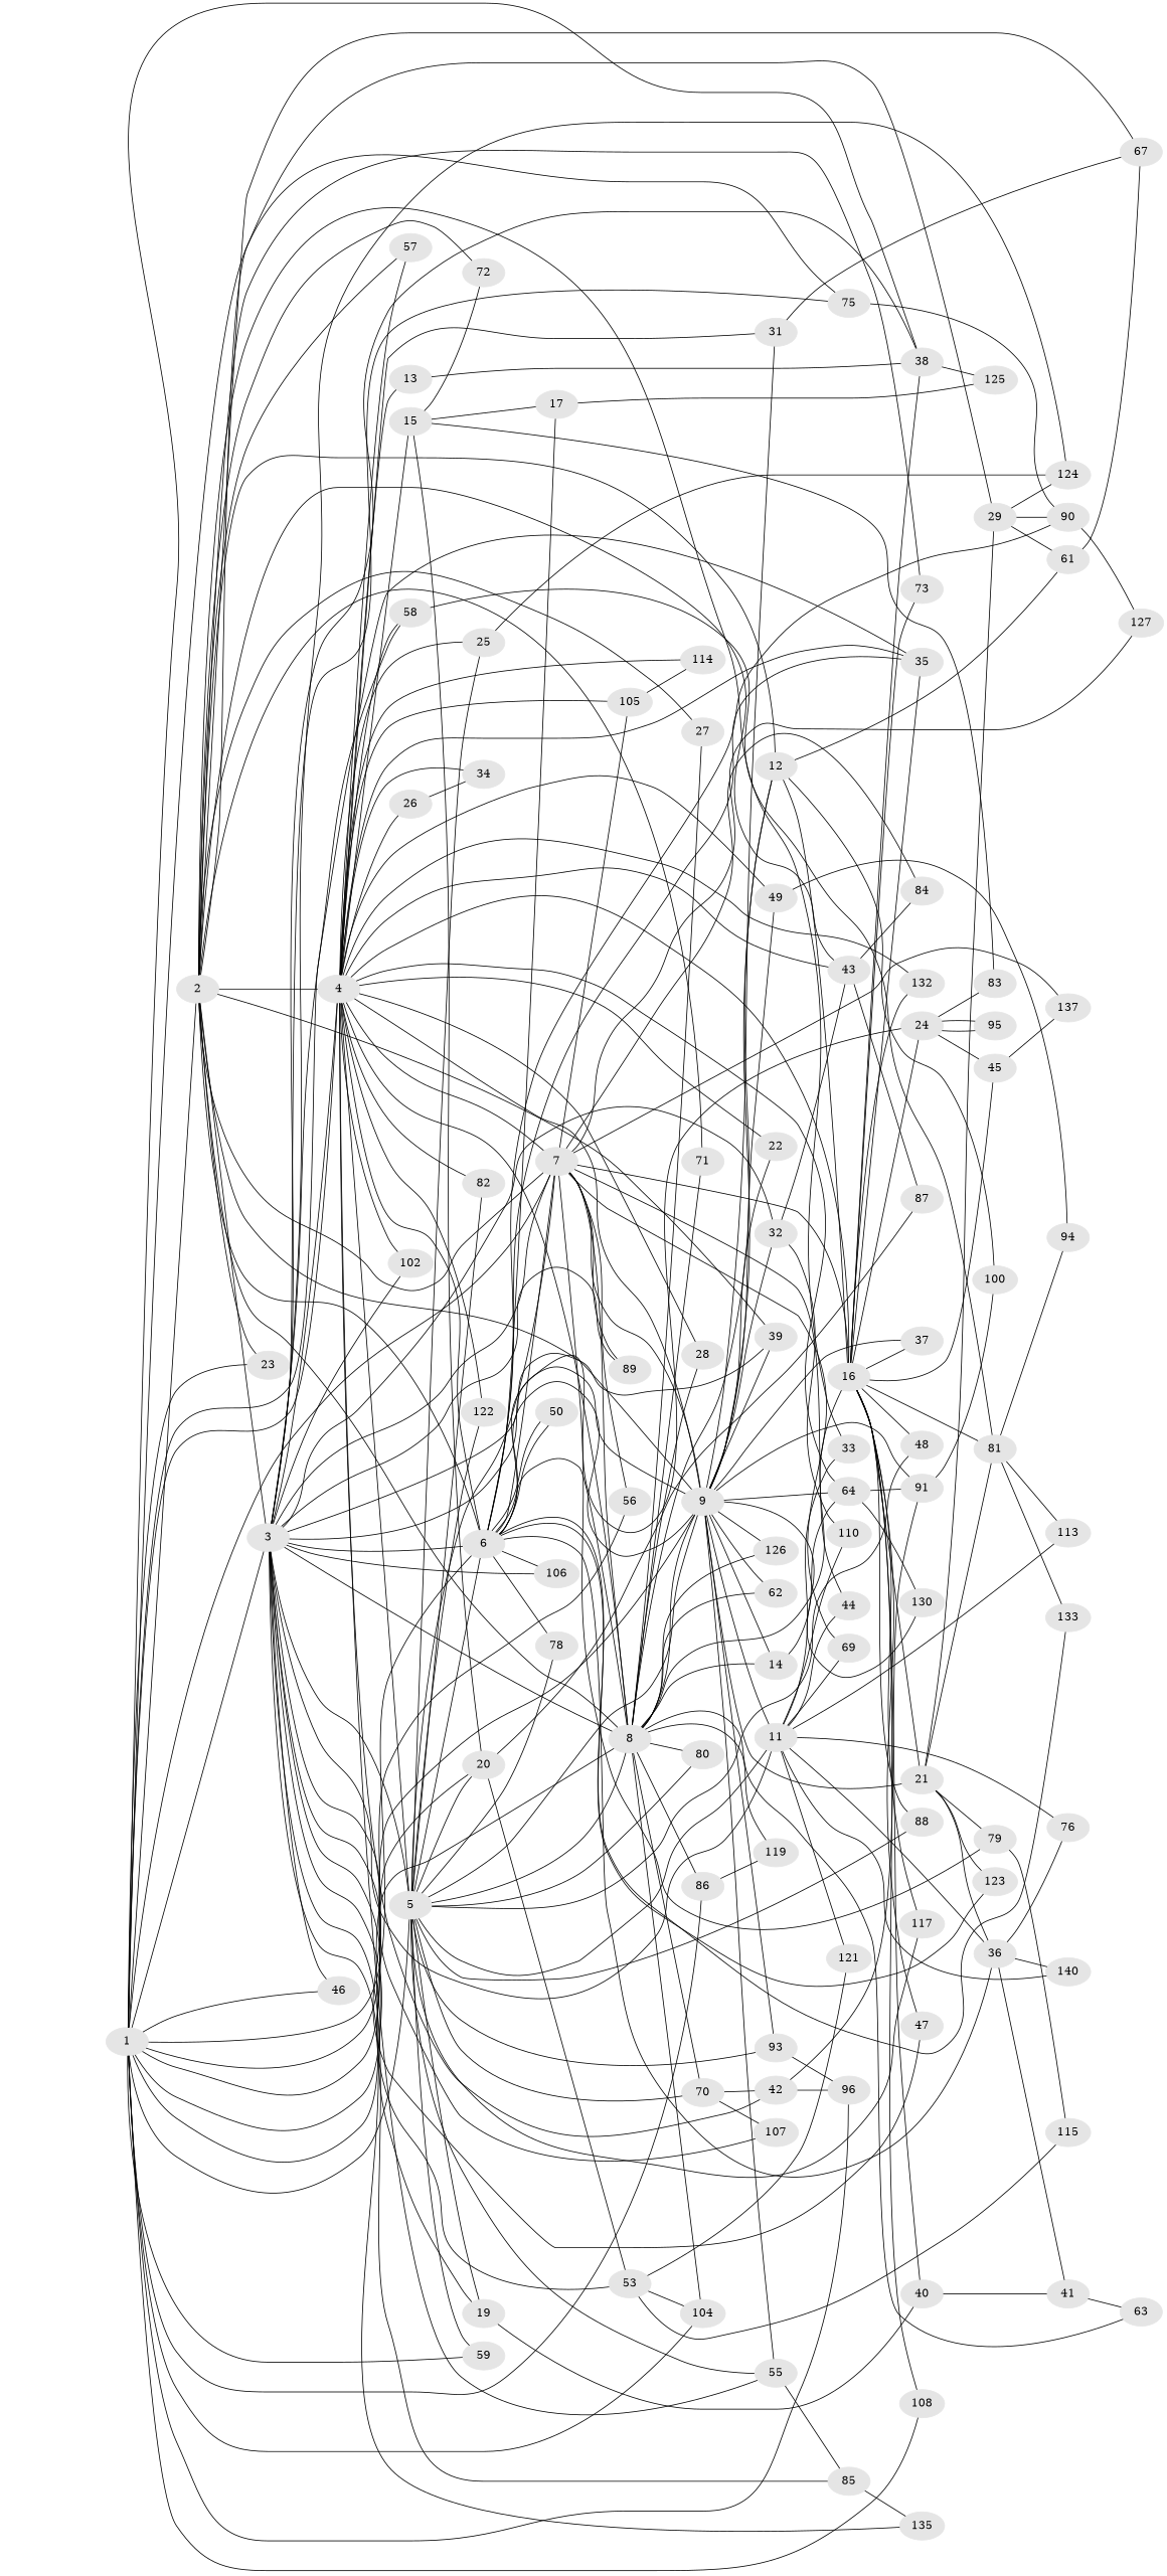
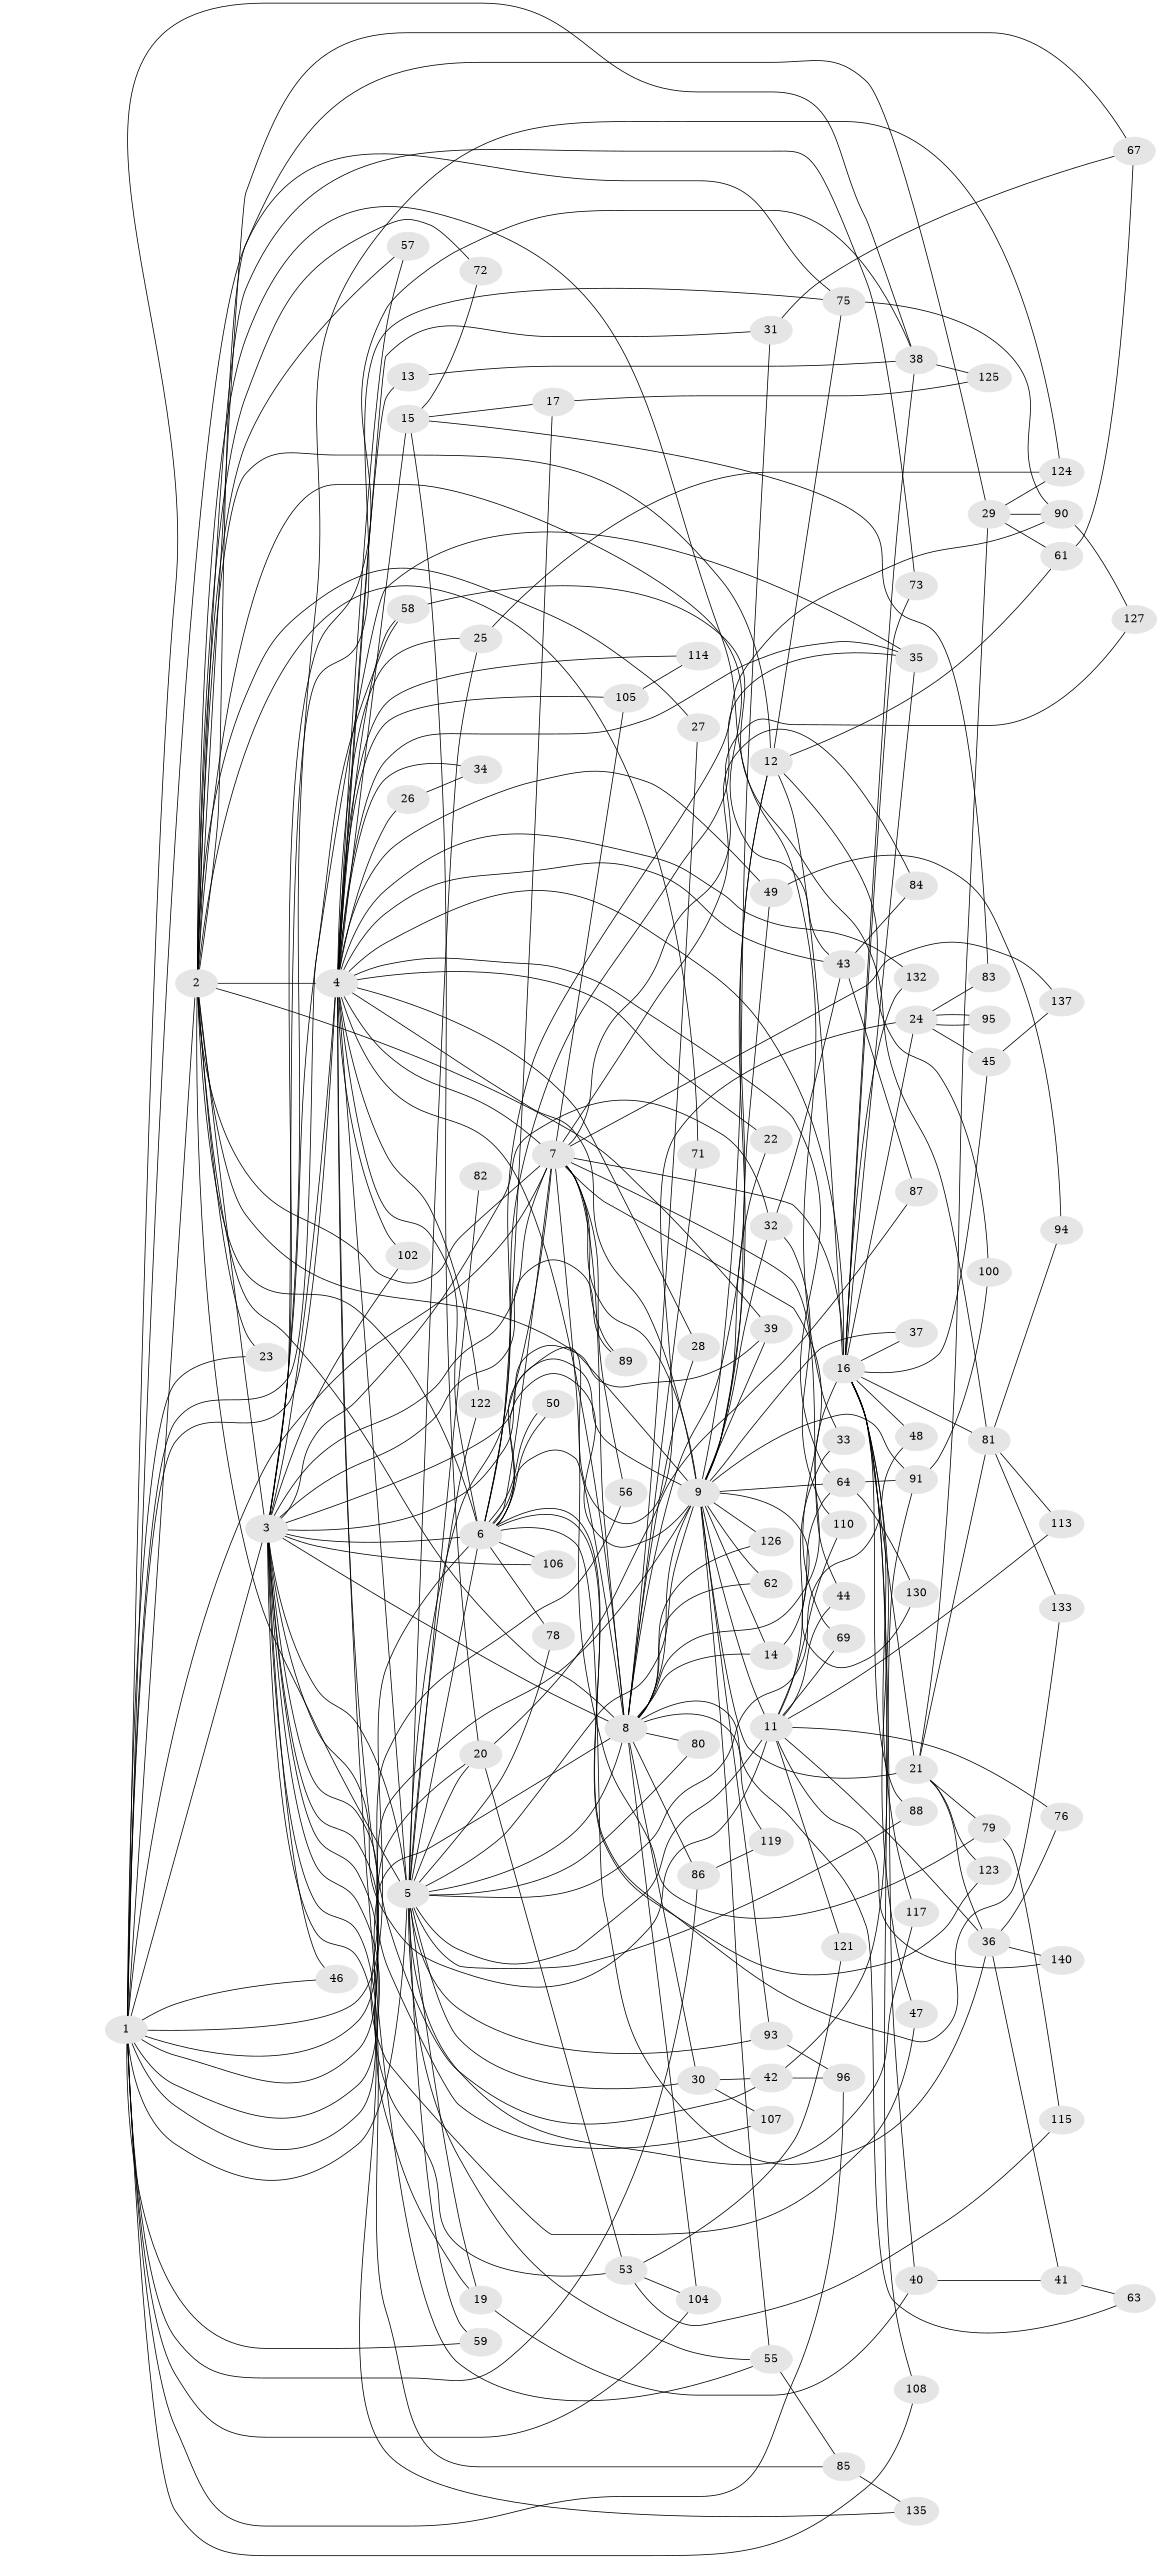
  graph {
    rankdir=LR
    node [color=gray90 style=filled]
    1 [super="+51"]
    2 [super="+103"]
    3 [super="+129"]
    4 [super="+10"]
    5 [super="+68"]
    6 [super="+128"]
    7 [super="+101"]
    8 [super="+109"]
    9 [super="+18"]
    20 [super="+131"]
    23
    38 [super="+54"]
    46
    56
    58
    59
    75 [super="+99"]
    86 [super="+111"]
    96 [super="+98"]
    104
    108
    12 [super="+74"]
    27
    29 [super="+134"]
    33
    39
    43 [super="+65"]
    57
    67 [super="+139"]
    71
    72
    73
    11 [super="+66"]
    19 [super="+70"]
    32
    35 [super="+138"]
    47
    53
    85
    89
    102
    106
    107
    124
    135
    31 [super="+77"]
    13
    15
    16 [super="+118"]
    22
    25
    26 [super="+136"]
    28
    34
    42
    49 [super="+116"]
    55 [super="+95"]
    64 [super="+112"]
    82
    105
    114
    122
    132
-   30 [label=70]
+   30
    48
    78
    80
    88
    93
    117
    17
    24
    36 [super="+52"]
    50
    90
    123
    133
    44
    69
    79
    84
    127
    137
    14
    62
    63
    119
    126
    21
    37
    91 [super="+120"]
    130
    87
    125
    81 [super="+92"]
    61
    100
    76
    110
    113
    121
    140
    40
    115
    83
    45
    94
    n108 [label=95]
    41
    1 -- 2
    1 -- 3
    1 -- 4 [weight=2]
    1 -- 5
    1 -- 6
    1 -- 7
    1 -- 8
    1 -- 9
    1 -- 20
    1 -- 23
    1 -- 38
    1 -- 46
    1 -- 56
    1 -- 58
    1 -- 59
    1 -- 75
    1 -- 86 [weight=2]
    1 -- 96
    1 -- 104
    1 -- 108
    2 -- 3
    2 -- 4 [weight=2]
+   2 -- 5 [weight=2]
    2 -- 6
    2 -- 7
    2 -- 8
    2 -- 9
    2 -- 23
    2 -- 12
    2 -- 27
    2 -- 29
    2 -- 33
    2 -- 39
    2 -- 43
    2 -- 57
    2 -- 67
    2 -- 71
    2 -- 72
    2 -- 73
    3 -- 4 [weight=2]
    3 -- 5
    3 -- 6
    3 -- 7
    3 -- 8
    3 -- 9 [weight=2]
    3 -- 38
    3 -- 46
    3 -- 75
    3 -- 39
    3 -- 11
    3 -- 19
    3 -- 32
    3 -- 35
    3 -- 47
    3 -- 53
    3 -- 85
    3 -- 89
    3 -- 102
    3 -- 106
    3 -- 107
    3 -- 124
    3 -- 135
    4 -- 5 [weight=2]
    4 -- 6 [weight=2]
    4 -- 7 [weight=2]
    4 -- 8 [weight=2]
    4 -- 9 [weight=2]
    4 -- 58
    4 -- 43
    4 -- 57
    4 -- 35
    4 -- 102
    4 -- 31
    4 -- 13 [weight=2]
    4 -- 15 [weight=2]
    4 -- 16
    4 -- 22
    4 -- 25
    4 -- 26 [weight=3]
    4 -- 28
    4 -- 34
    4 -- 42
    4 -- 49
    4 -- 55
    4 -- 64
-   4 -- 82
    4 -- 105
    4 -- 114
    4 -- 122
    4 -- 132
    5 -- 6
    5 -- 7
    5 -- 8
    5 -- 9 [weight=2]
    5 -- 20
    5 -- 59
    5 -- 11
    5 -- 19 [weight=2]
    5 -- 25
    5 -- 55
    5 -- 82
    5 -- 122
    5 -- 30
    5 -- 48
    5 -- 78
    5 -- 80
    5 -- 88
    5 -- 93
    5 -- 117
    6 -- 7
    6 -- 8
    6 -- 9
    6 -- 35
    6 -- 106
    6 -- 78
    6 -- 17
    6 -- 24
    6 -- 36
    6 -- 50
    6 -- 50
    6 -- 90
    6 -- 123
    6 -- 133
    7 -- 8
    7 -- 9
    7 -- 56
    7 -- 89
    7 -- 16
    7 -- 105
    7 -- 44
    7 -- 69
    7 -- 79
    7 -- 84
    7 -- 127
    7 -- 137
    8 -- 9
    8 -- 86
    8 -- 104
    8 -- 12
    8 -- 27
    8 -- 71
    8 -- 16
    8 -- 28
    8 -- 30
    8 -- 80
    8 -- 14
    8 -- 62
    8 -- 63
    8 -- 119
    8 -- 126
    9 -- 12
    9 -- 39
    9 -- 11
    9 -- 32
    9 -- 31
    9 -- 22
    9 -- 49
    9 -- 55
    9 -- 64
    9 -- 93
    9 -- 14
    9 -- 62
    9 -- 126
    9 -- 21
    9 -- 37
    9 -- 91
    9 -- 130
    20 -- 53
    20 -- 87
    38 -- 125
    58 -- 81
    75 -- 90
    86 -- 119
+   12 -- 75
    12 -- 16
    12 -- 61
    12 -- 100
    29 -- 124
    29 -- 90
    29 -- 61
    43 -- 84
    43 -- 87
    11 -- 33
    11 -- 36
    11 -- 44
    11 -- 69
    11 -- 76
    11 -- 110
    11 -- 113
    11 -- 121
    11 -- 140
    19 -- 40
    32 -- 43
    32 -- 110
    53 -- 104
    53 -- 121
    53 -- 115
    85 -- 135
    31 -- 67
    13 -- 38
    15 -- 20
    15 -- 72
    15 -- 17
    15 -- 83
    16 -- 38
    16 -- 108
    16 -- 73
    16 -- 35
    16 -- 47
    16 -- 132
    16 -- 48
    16 -- 88
    16 -- 117
    16 -- 24
    16 -- 21
    16 -- 37
    16 -- 81
    16 -- 40
    16 -- 45
    25 -- 124
    26 -- 34
    42 -- 96
    42 -- 91
    49 -- 94
    55 -- 85
    64 -- 91
    64 -- 130
    105 -- 114
    30 -- 107
    30 -- 42
    93 -- 96
    17 -- 125
    24 -- 83
    24 -- 45
    24 -- n108
    24 -- n108
    36 -- 76
    36 -- 140
    36 -- 41
    90 -- 127
    79 -- 115
    14 -- 64
    21 -- 29
    21 -- 36
    21 -- 123
    21 -- 79
    21 -- 81
    91 -- 100
    81 -- 133
    81 -- 113
    81 -- 94
    61 -- 67
    40 -- 41
    45 -- 137
    41 -- 63
  }
